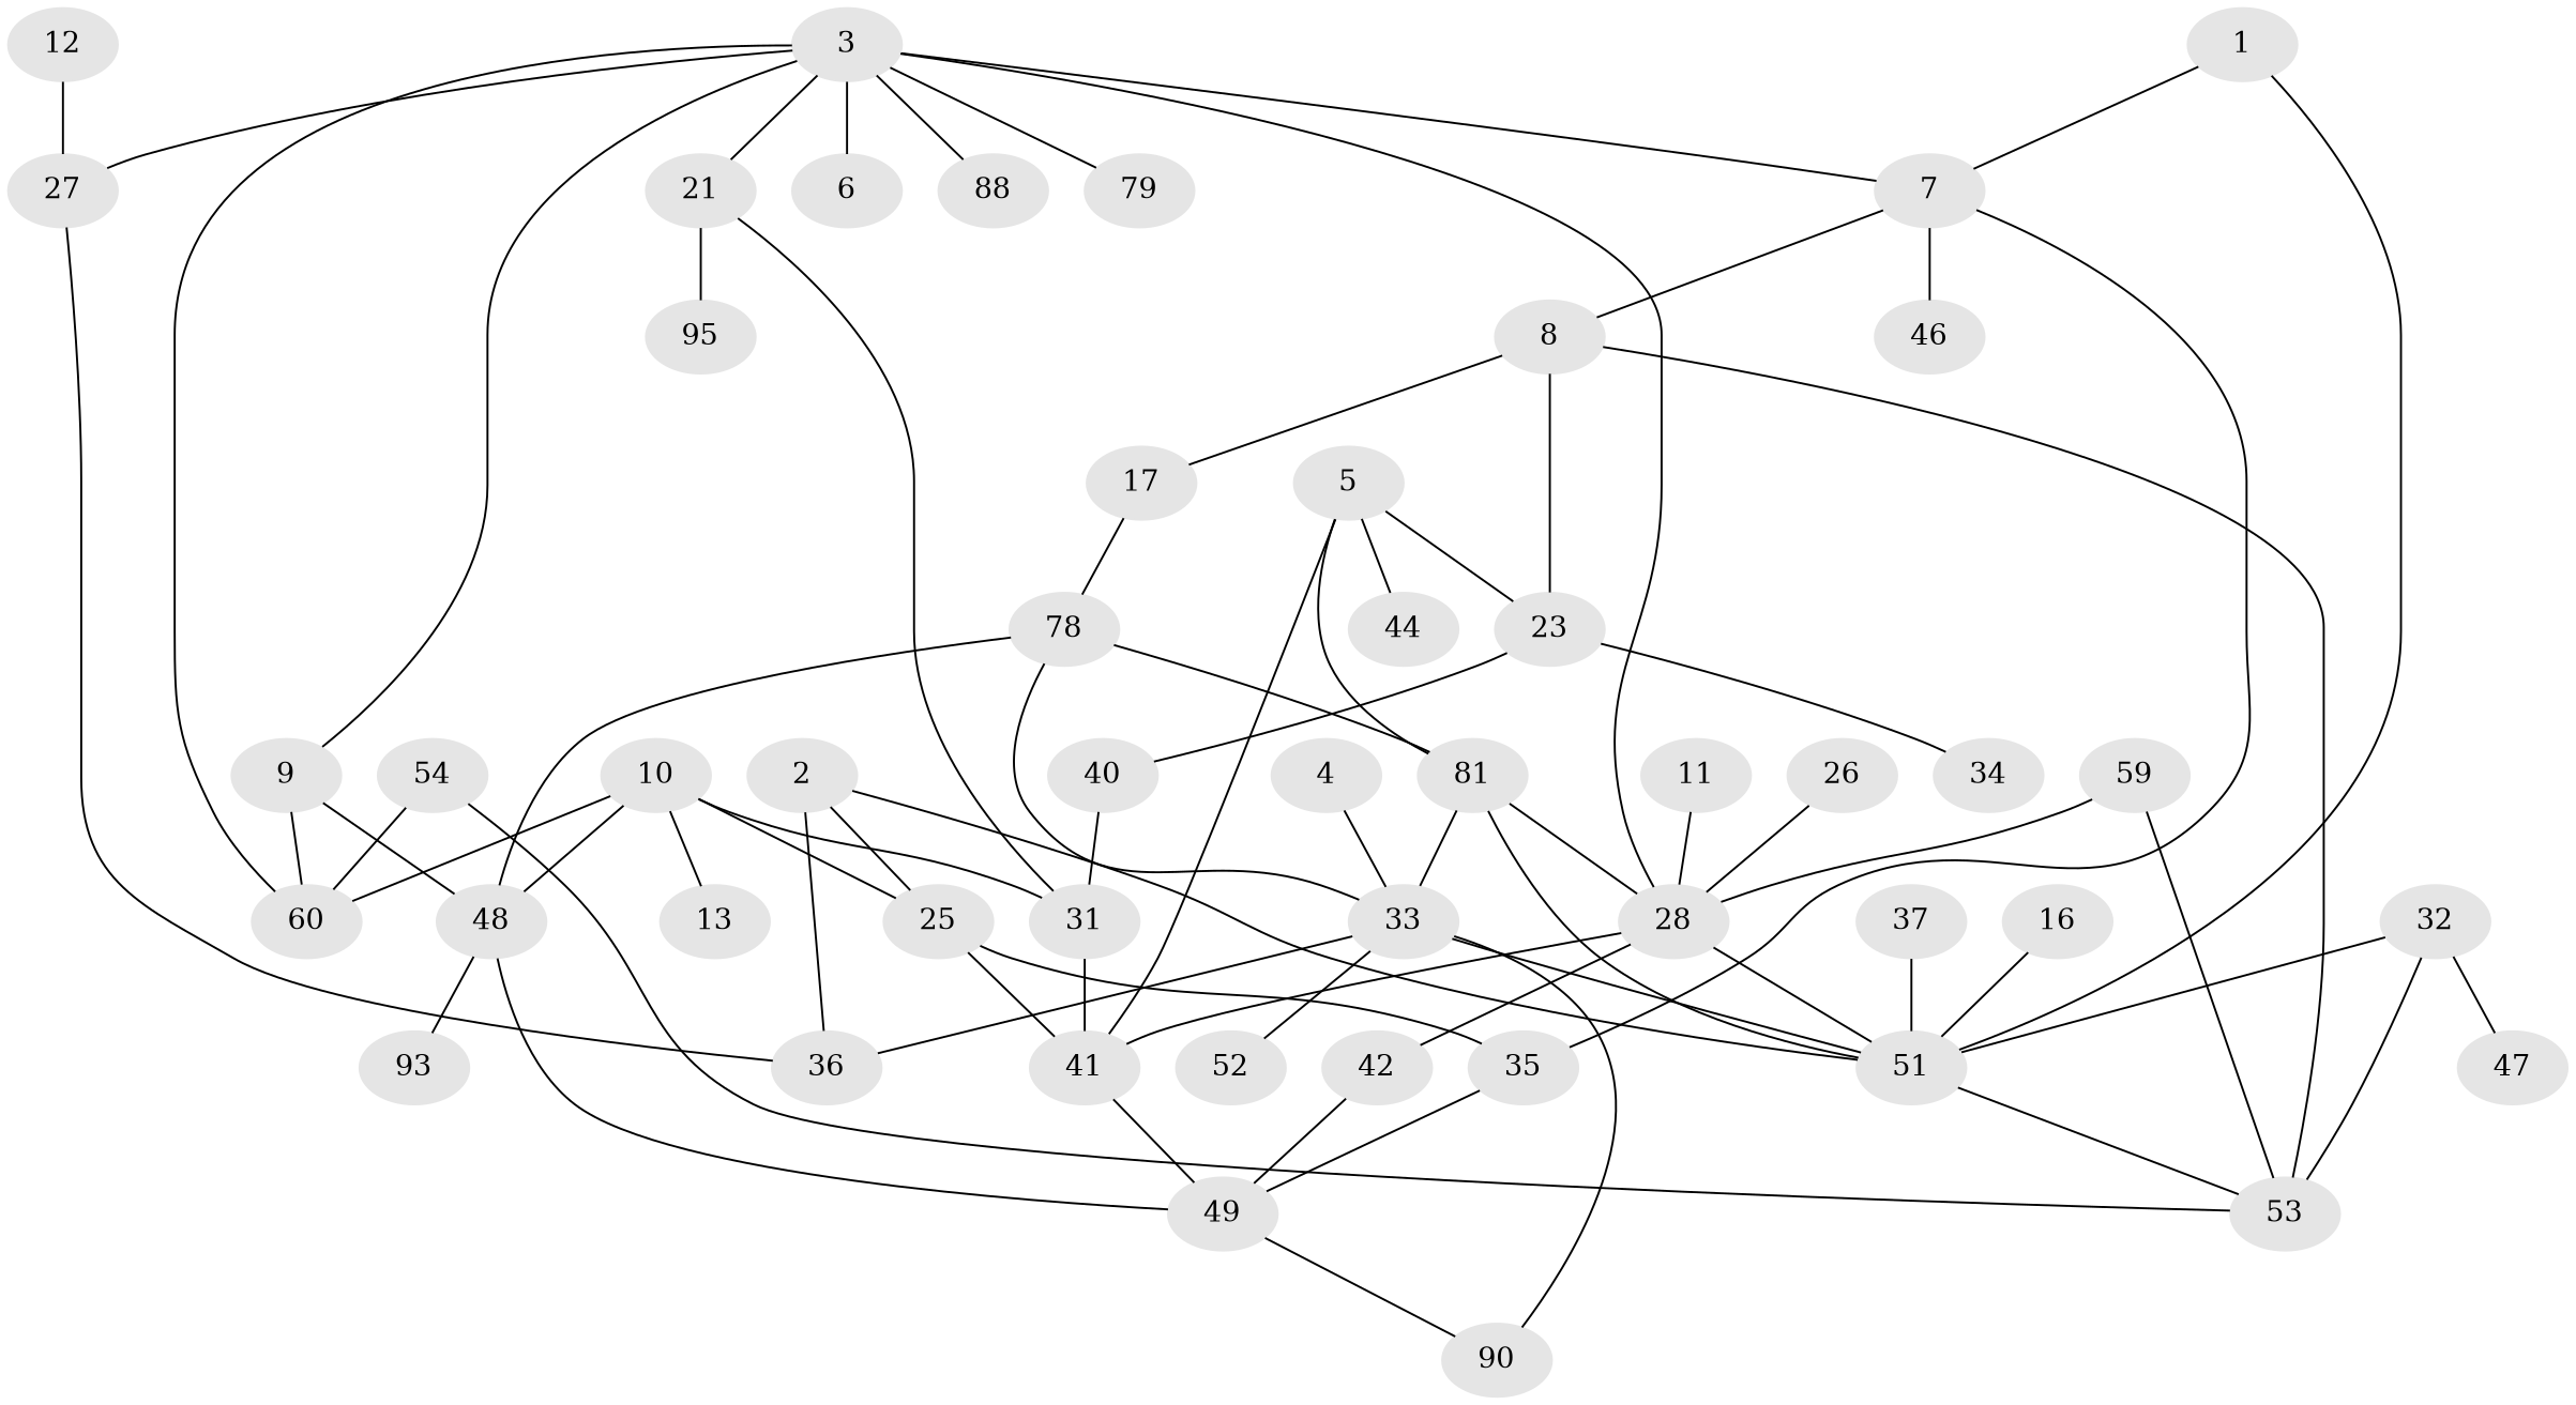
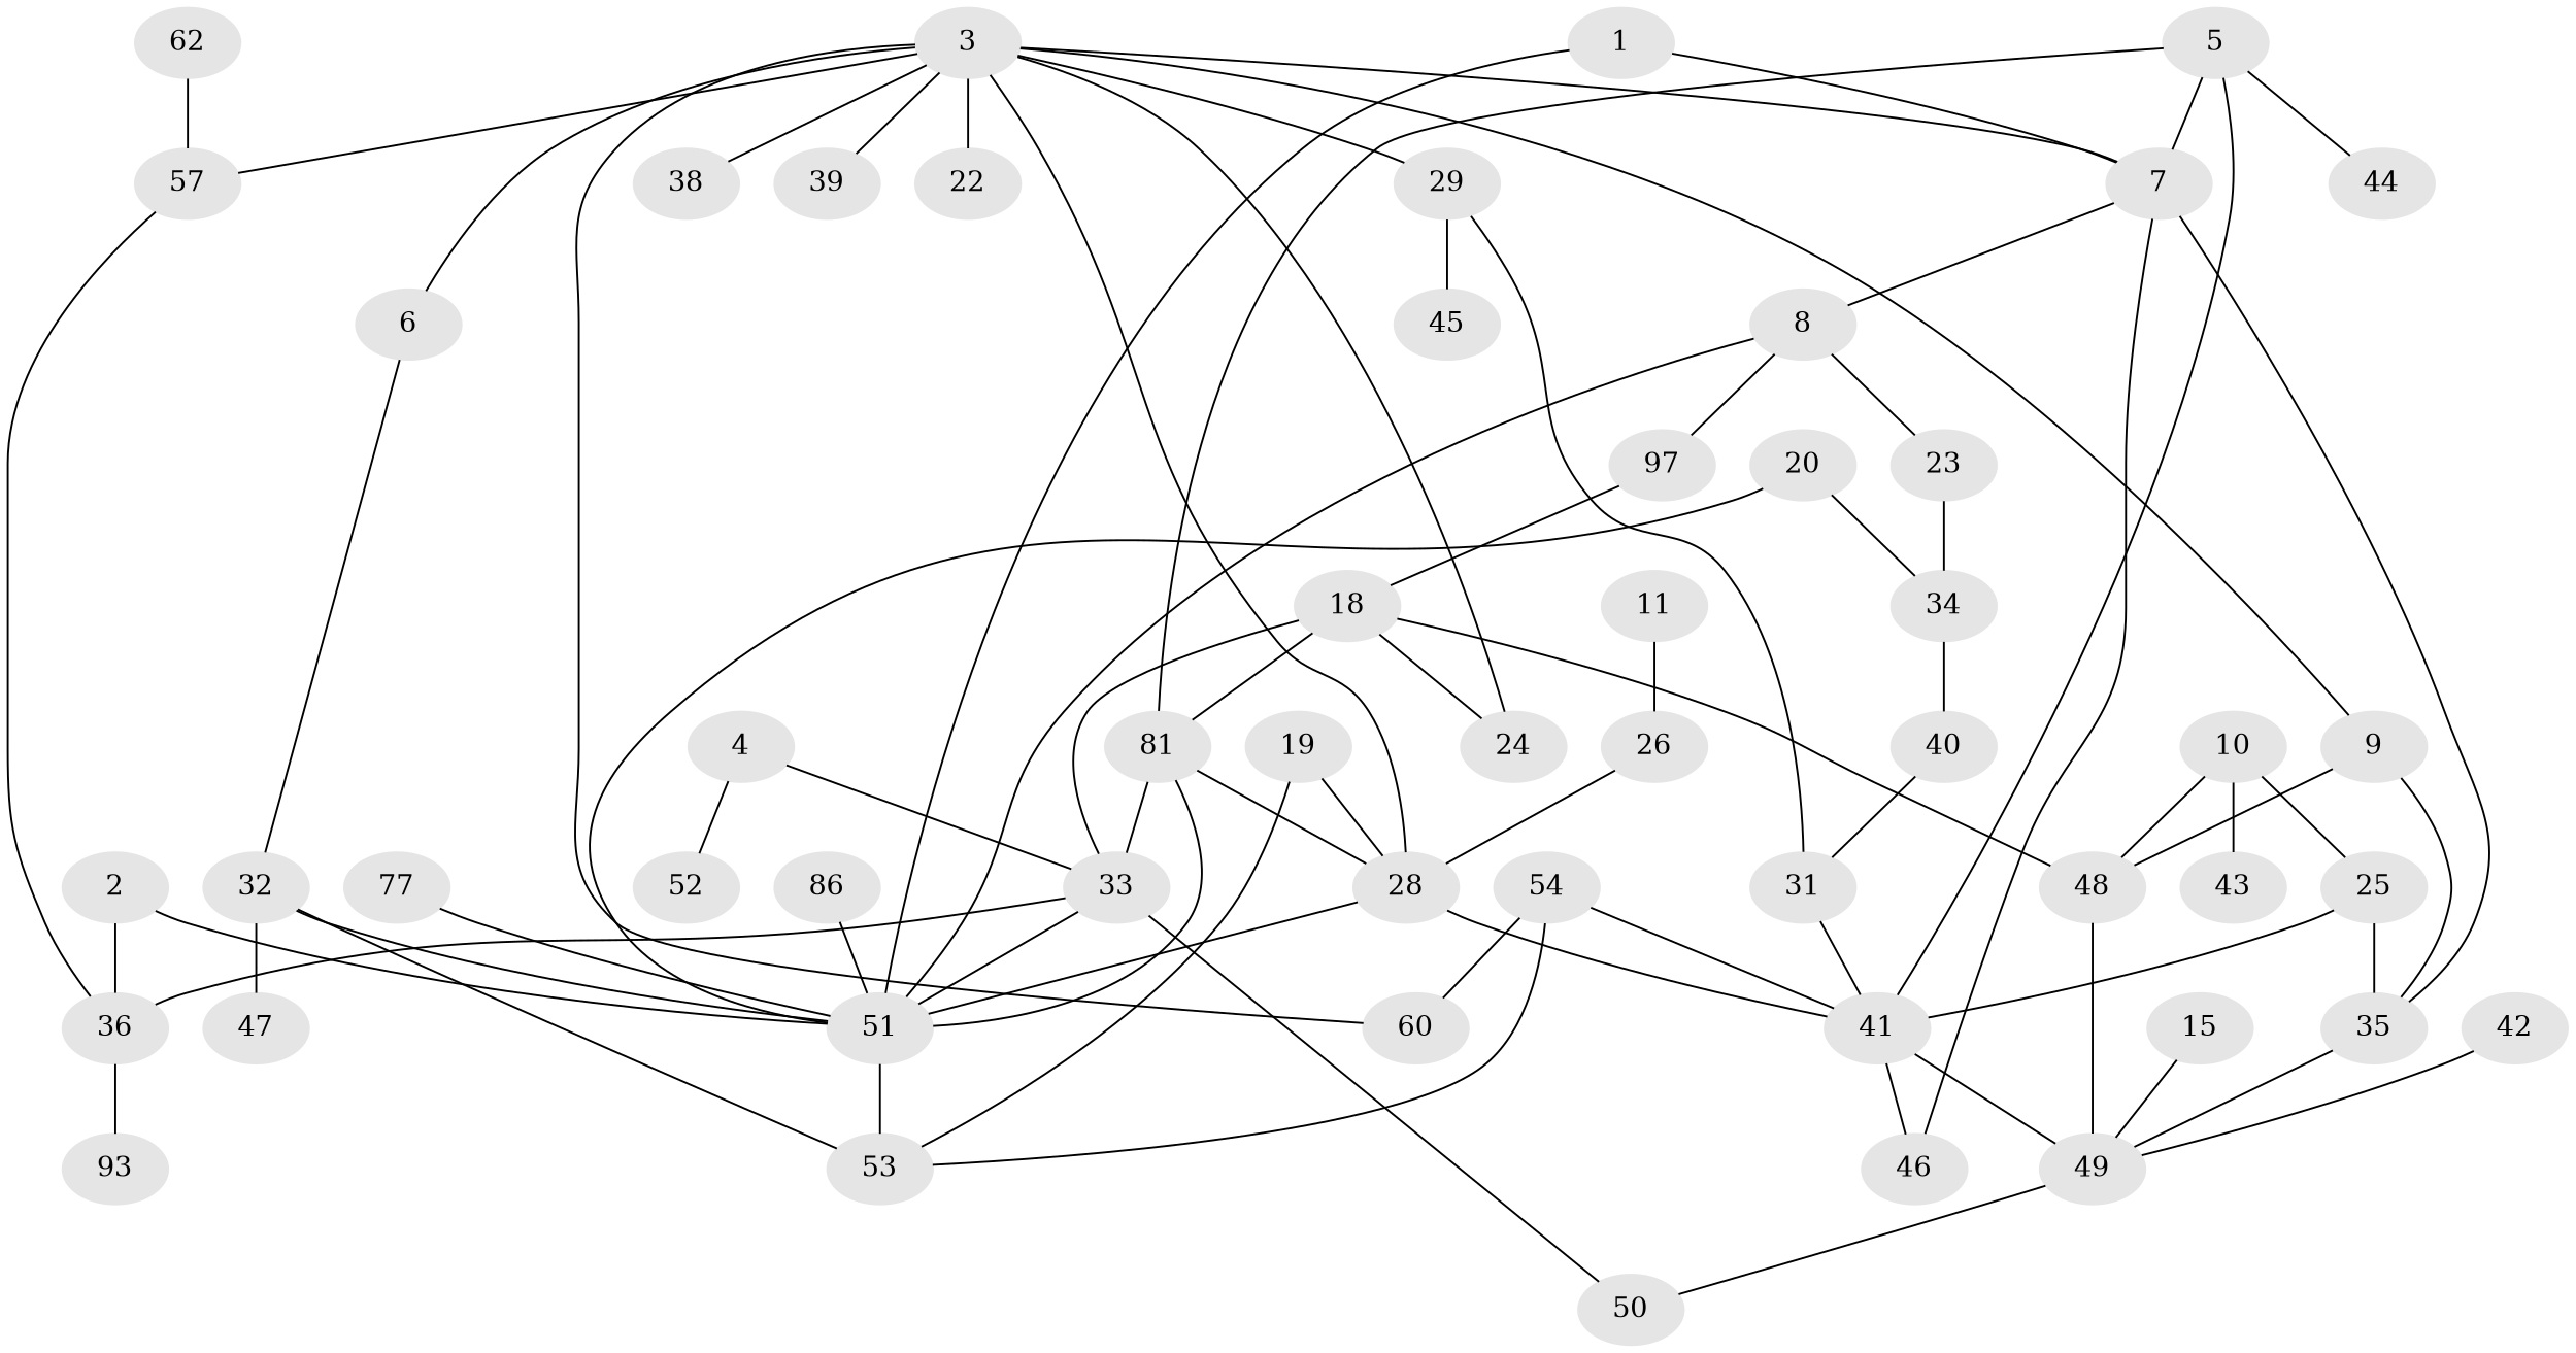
  graph {
    node [color=gray90 style=filled]
    edge [weight=1.0]
    1
    7
    51
    8
    35
    46
    53
    2
    25
    36
    41
    n12 [label=93]
    3
    6
    9
-   27
+   22
+   24
+   27 [label=57]
    28
-   29 [label=21]
+   29
    n21 [label=60]
-   38 [label=88]
-   39 [label=79]
+   38
+   39
    32
    48
    42
    31
-   45 [label=95]
+   45
    4
    33
    52
-   50 [label=90]
+   50
    5
    n34 [label=81]
    44
    49
    47
-   17
+   17 [label=97]
    23
-   18 [label=78]
+   18
    34
    40
    10
-   13
+   13 [label=43]
    11
-   12
+   12 [label=62]
    n47 [label=54]
-   16
-   19 [label=59]
+   15
+   16 [label=86]
+   19
+   20
    26
-   37
+   37 [label=77]
    1 -- 7
    1 -- 51
    7 -- 8
    7 -- 35
    7 -- 46
    51 -- 53
-   8 -- 53
+   8 -- 51
    8 -- 17
    8 -- 23
    35 -- 49
    2 -- 51
-   2 -- 25
    2 -- 36
    25 -- 35
    25 -- 41
-   48 -- n12
+   36 -- n12
+   41 -- 46
    41 -- 49
    3 -- 7
    3 -- 6
    3 -- 9
+   3 -- 22
+   3 -- 24
    3 -- 27
    3 -- 28
    3 -- 29
    3 -- n21
    3 -- 38
    3 -- 39
-   9 -- n21
+   6 -- 32
+   9 -- 35
    9 -- 48
    27 -- 36
    28 -- 51
    28 -- 41
-   28 -- 42
    29 -- 31
    29 -- 45
    32 -- 51
    32 -- 53 [weight=2.0]
    32 -- 47
    48 -- 49 [weight=2.0]
    42 -- 49
    31 -- 41
    4 -- 33
    33 -- 51
    33 -- 36
-   33 -- 52
+   4 -- 52
    33 -- 50
-   5 -- 23
+   5 -- 7
    5 -- 41
    5 -- n34
    5 -- 44
    n34 -- 51
    n34 -- 28
    n34 -- 33
    49 -- 50
    17 -- 18
    23 -- 34
+   18 -- 24
    18 -- 48
    18 -- 33
    18 -- n34
-   23 -- 40
+   34 -- 40
    40 -- 31
    10 -- 25
-   10 -- n21
    10 -- 48
-   10 -- 31
    10 -- 13
-   11 -- 28
+   11 -- 26
    12 -- 27
    n47 -- 53
+   n47 -- 41
    n47 -- n21
+   15 -- 49
    16 -- 51
    19 -- 53
    19 -- 28
+   20 -- 51
+   20 -- 34
    26 -- 28
    37 -- 51
  }
